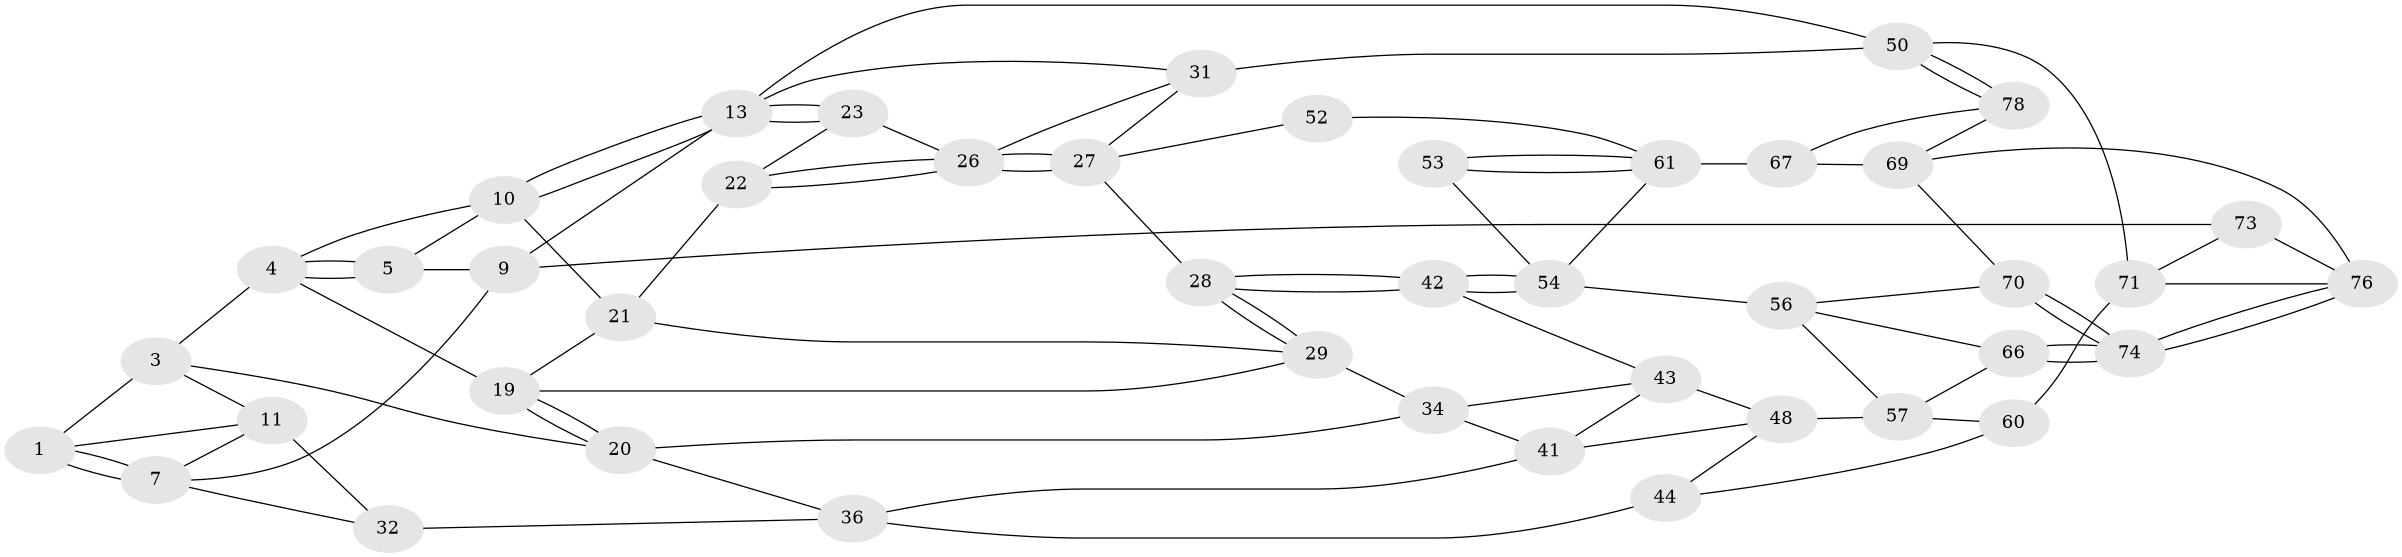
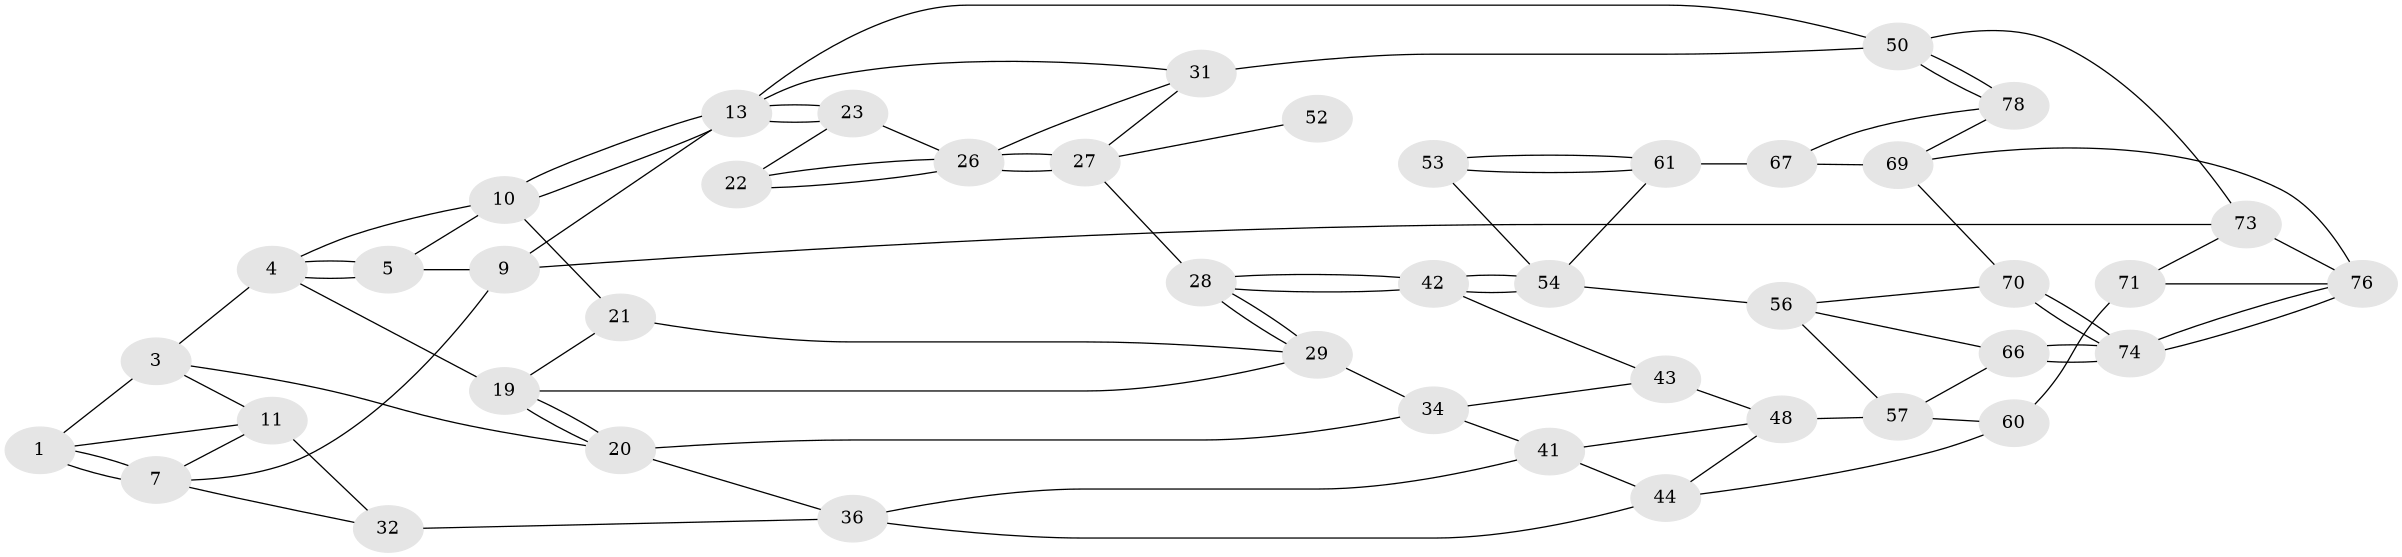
  graph {
    rankdir=LR
    node [color=gray90 style=filled]
    1 [super="+2"]
    3 [super="+17"]
    7 [super="+8"]
    11 [super="+18"]
    4 [super="+16"]
    20 [super="+35"]
    9 [super="+10"]
    32
    5 [super="+6"]
    n10 [label=10 super="+15"]
    19 [super="+25"]
    34 [super="+40"]
    36 [super="+37"]
    13 [super="+14"]
    21 [super="+24"]
    29 [super="+33"]
    73
    23
    31 [super="+38"]
    50 [super="+51"]
    76 [super="+77"]
    22
    26 [super="+30"]
    78
    41 [super="+47"]
    43 [super="+49"]
    44 [super="+45"]
    27 [super="+39"]
    28
    52 [super="+63"]
    42
    61 [super="+62"]
    54 [super="+55"]
    48 [super="+58"]
    60
    57 [super="+59"]
    56 [super="+65"]
    71 [super="+72"]
    66
    53
    67 [super="+68"]
    70
    74
    69 [super="+75"]
    1 -- 3
    1 -- 7
    1 -- 7
    1 -- 11
    3 -- 11
    3 -- 4
    3 -- 20
    7 -- 11
    7 -- 9
    7 -- 32
    11 -- 32
    4 -- 5
    4 -- 5
    4 -- n10
    4 -- 19
    20 -- 34
    20 -- 36
    9 -- 13
    9 -- 73
    32 -- 36
    5 -- 9
    5 -- n10
    n10 -- 13
    n10 -- 13
    n10 -- 21
    19 -- 20
    19 -- 20
    19 -- 21
    19 -- 29
    34 -- 41
    34 -- 43
    36 -- 41
    36 -- 44
    13 -- 23
    13 -- 23
    13 -- 31
    13 -- 50
    21 -- 29
-   21 -- 22
    29 -- 34
    73 -- 76
    23 -- 26
    31 -- 50
-   50 -- 71
+   50 -- 73
    50 -- 78
    50 -- 78
    22 -- 23
    22 -- 26
    22 -- 26
    26 -- 31
    26 -- 27
    26 -- 27
-   41 -- 43
+   41 -- 44
    41 -- 48
    43 -- 48
    44 -- 48
    44 -- 60
    27 -- 31
    27 -- 28
    27 -- 52
    28 -- 29
    28 -- 29
    28 -- 42
    28 -- 42
-   52 -- 61
    42 -- 43
    42 -- 54
    42 -- 54
    61 -- 67
    54 -- 61
    54 -- 56
    48 -- 57
    60 -- 71
    57 -- 60
    57 -- 66
    56 -- 57
    56 -- 66
    56 -- 70
    71 -- 73
    71 -- 76
    66 -- 74
    66 -- 74
    53 -- 61
    53 -- 61
    53 -- 54
    67 -- 78
    67 -- 69
    70 -- 74
    70 -- 74
    74 -- 76
    74 -- 76
    69 -- 76
    69 -- 78
    69 -- 70
  }
